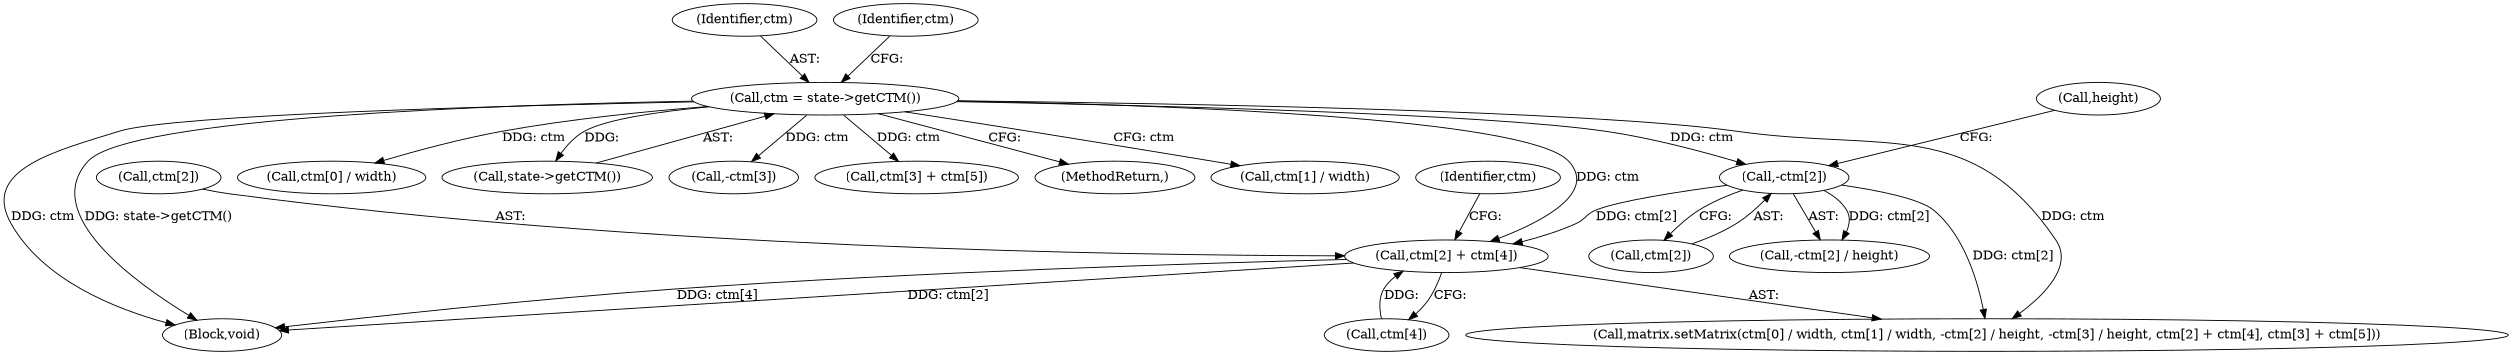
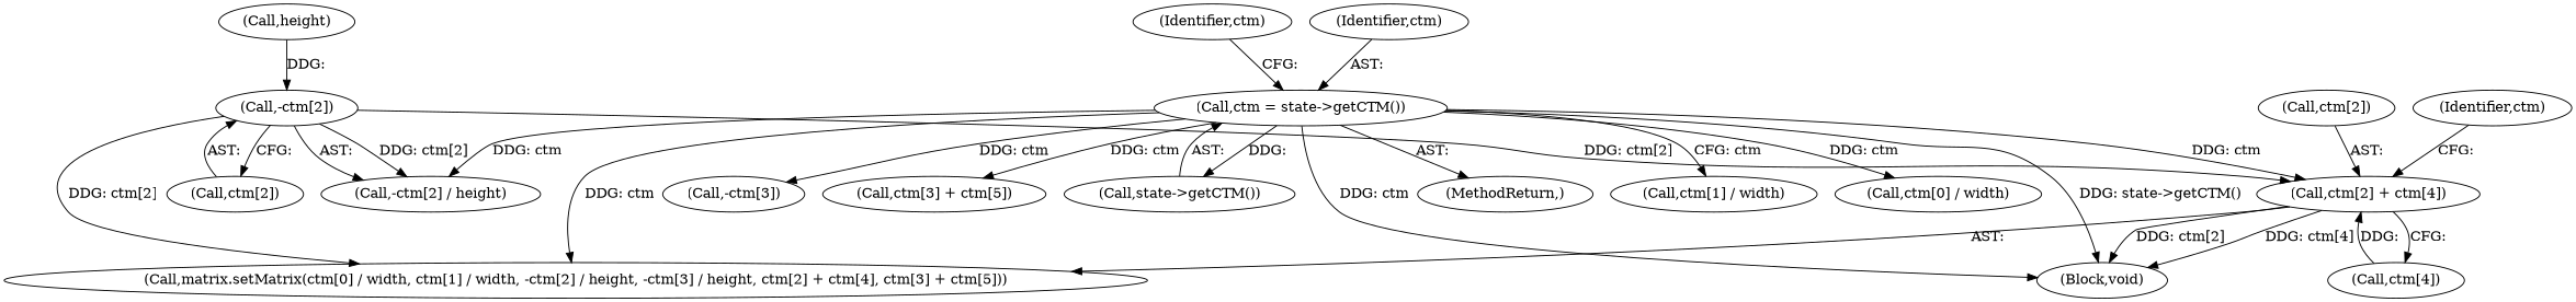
  digraph {
    n1 [label="(Call,ctm[2] + ctm[4])"]
    n2 [label="(Call,ctm[4])"]
    n3 [label="(Block,void)"]
    n4 [label="(Call,matrix.setMatrix(ctm[0] / width, ctm[1] / width, -ctm[2] / height, -ctm[3] / height, ctm[2] + ctm[4], ctm[3] + ctm[5]))"]
    n5 [label="(Call,ctm = state->getCTM())"]
    n6 [label="(Call,-ctm[2])"]
    n7 [label="(Call,ctm[0] / width)"]
    n8 [label="(Call,state->getCTM())"]
    n9 [label="(Call,-ctm[3])"]
    n10 [label="(Call,ctm[3] + ctm[5])"]
    n11 [label="(MethodReturn,)"]
    n12 [label="(Call,ctm[1] / width)"]
    n13 [label="(Call,-ctm[2] / height)"]
    n14 [label="(Call,ctm[2])"]
    n15 [label="(Call,ctm[2])"]
    n16 [label="(Identifier,ctm)"]
    n17 [label="(Identifier,ctm)"]
    n18 [label="(Identifier,ctm)"]
    n19 [label="(Call,height)"]
    n1 -> n2 [label="CFG: "]
    n1 -> n3 [label="DDG: ctm[2]"]
    n1 -> n3 [label="DDG: ctm[4]"]
    n1 -> n4 [label="AST: "]
    n2 -> n1 [label="DDG: "]
    n5 -> n1 [label="DDG: ctm"]
    n5 -> n3 [label="DDG: state->getCTM()"]
    n5 -> n3 [label="DDG: ctm"]
    n5 -> n4 [label="DDG: ctm"]
-   n5 -> n6 [label="DDG: ctm"]
+   n5 -> n13 [label="DDG: ctm"]
    n5 -> n7 [label="DDG: ctm"]
    n5 -> n8 [label="DDG: "]
    n5 -> n9 [label="DDG: ctm"]
    n5 -> n10 [label="DDG: ctm"]
-   n5 -> n11 [label="CFG: "]
+   n5 -> n11 [label="AST: "]
    n5 -> n12 [label="CFG: ctm"]
    n6 -> n1 [label="DDG: ctm[2]"]
    n6 -> n4 [label="DDG: ctm[2]"]
    n6 -> n13 [label="AST: "]
    n6 -> n13 [label="DDG: ctm[2]"]
    n6 -> n14 [label="CFG: "]
    n8 -> n5 [label="AST: "]
    n14 -> n6 [label="AST: "]
    n15 -> n1 [label="AST: "]
    n16 -> n5 [label="AST: "]
    n17 -> n1 [label="CFG: "]
    n18 -> n5 [label="CFG: "]
-   n19 -> n6 [label="CFG: "]
+   n19 -> n6 [label="DDG: "]
  }
